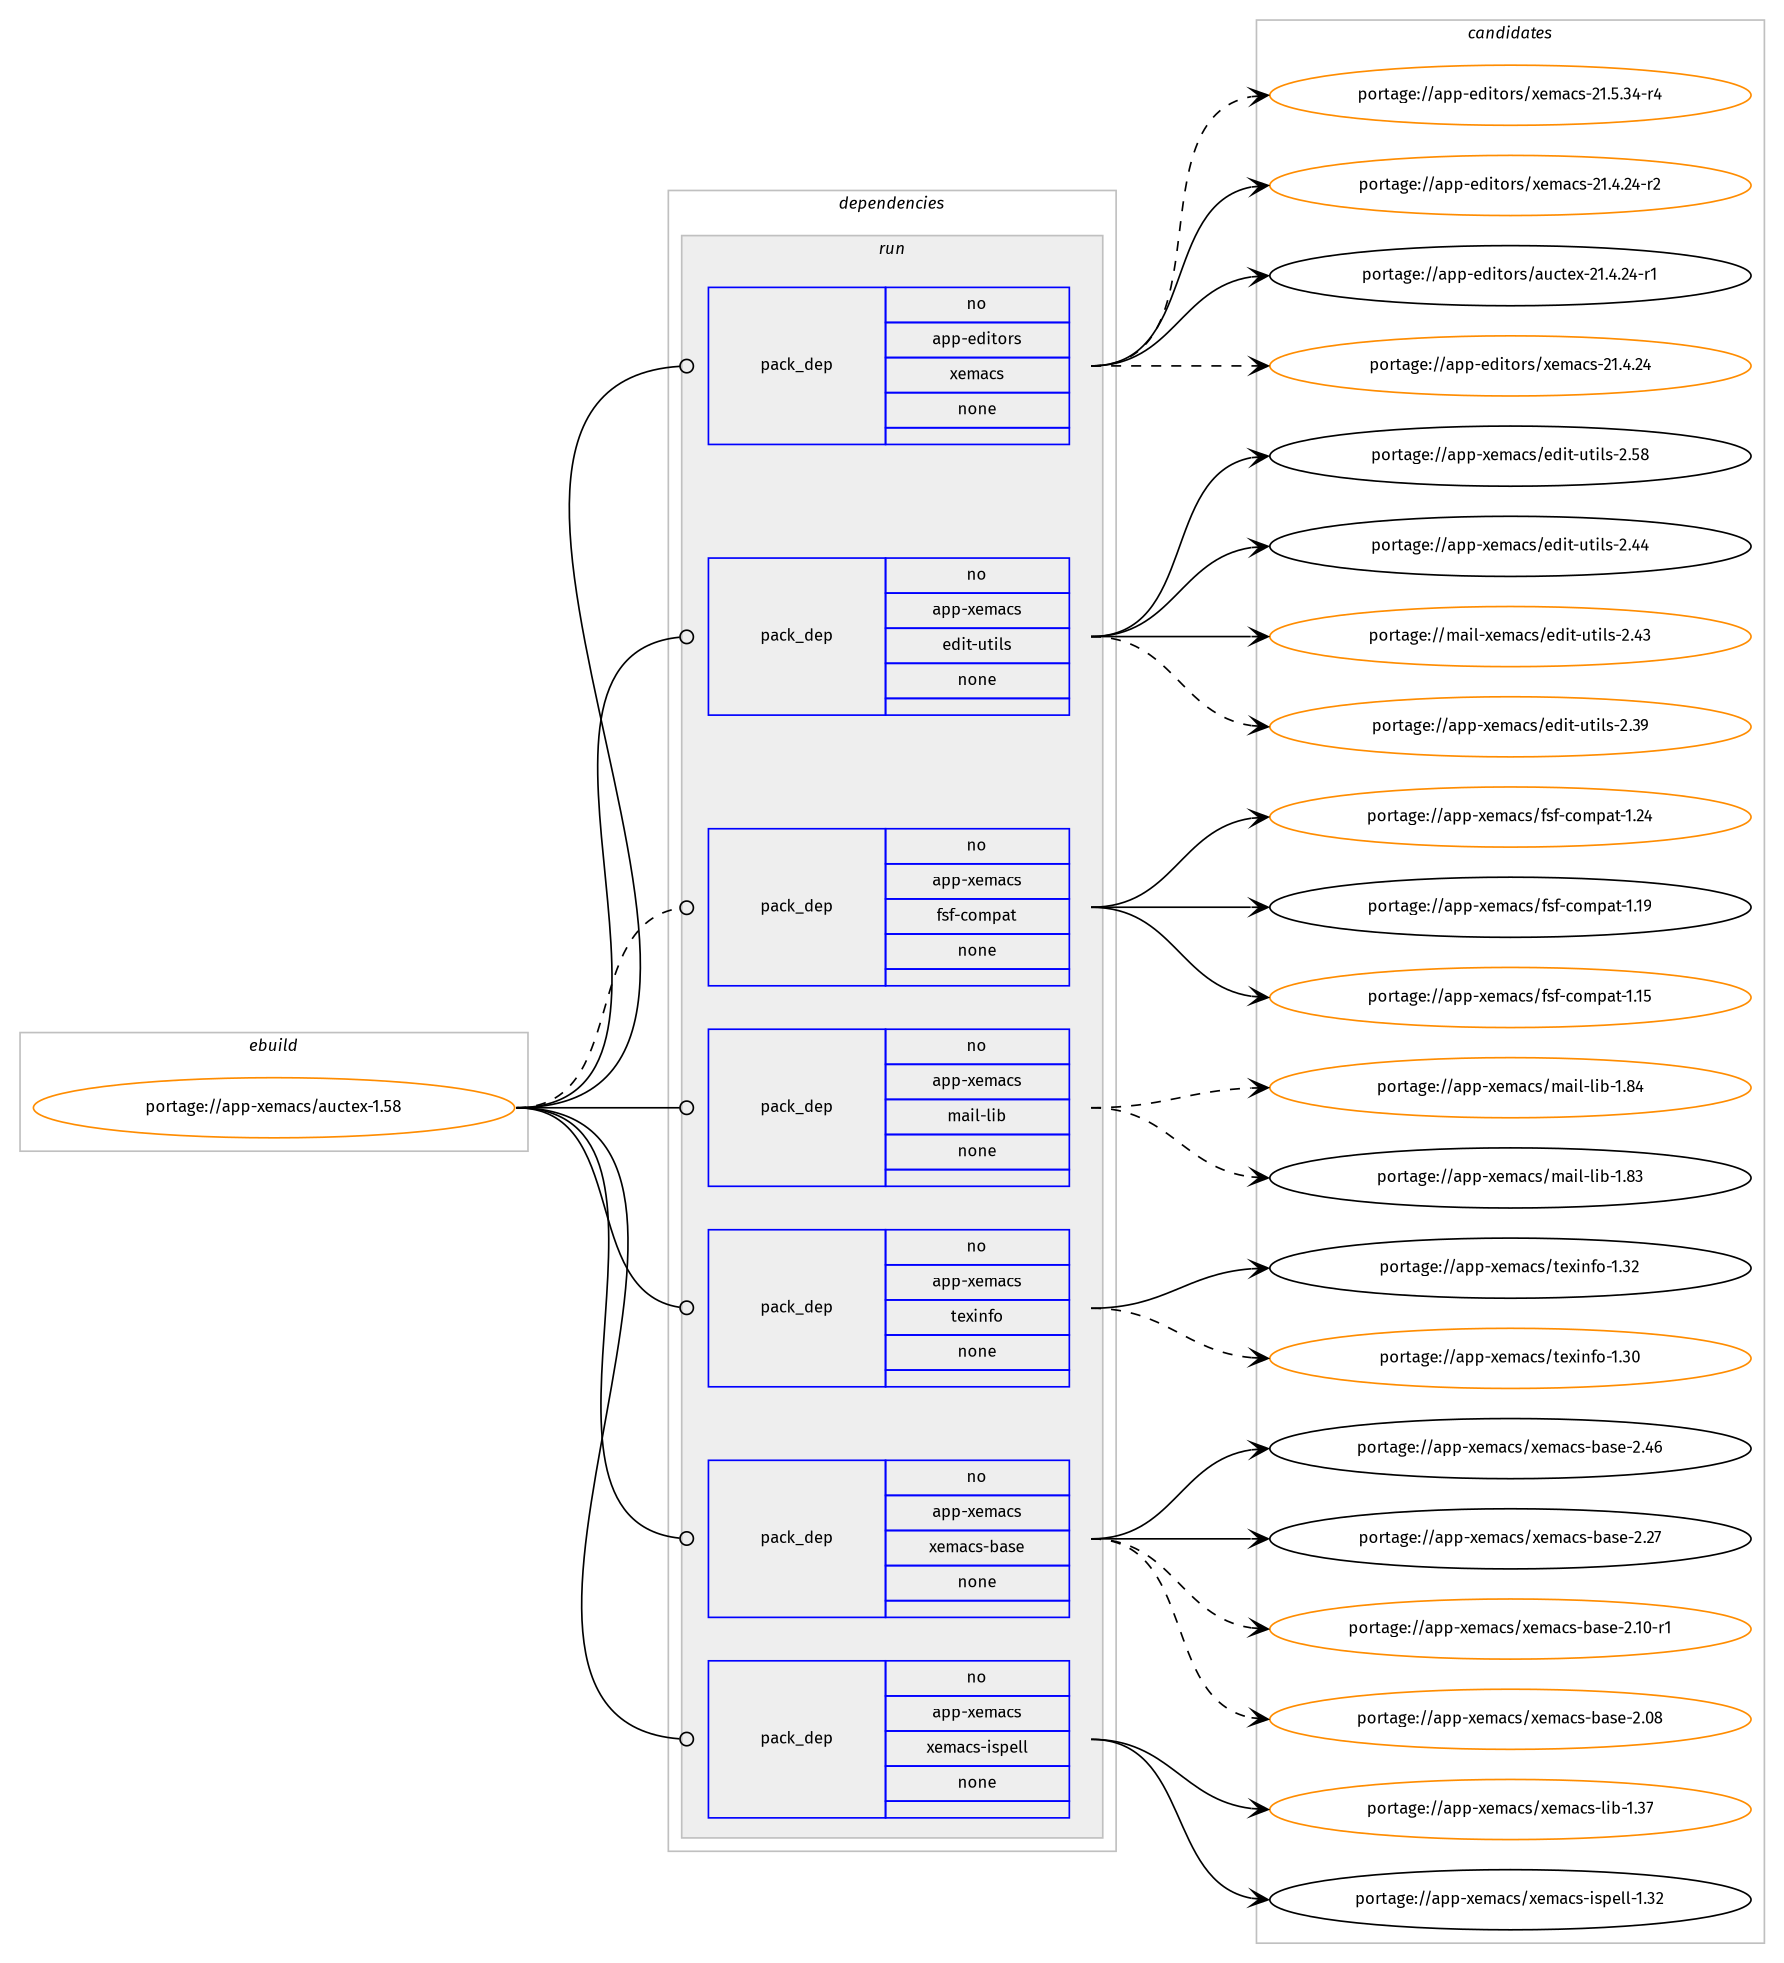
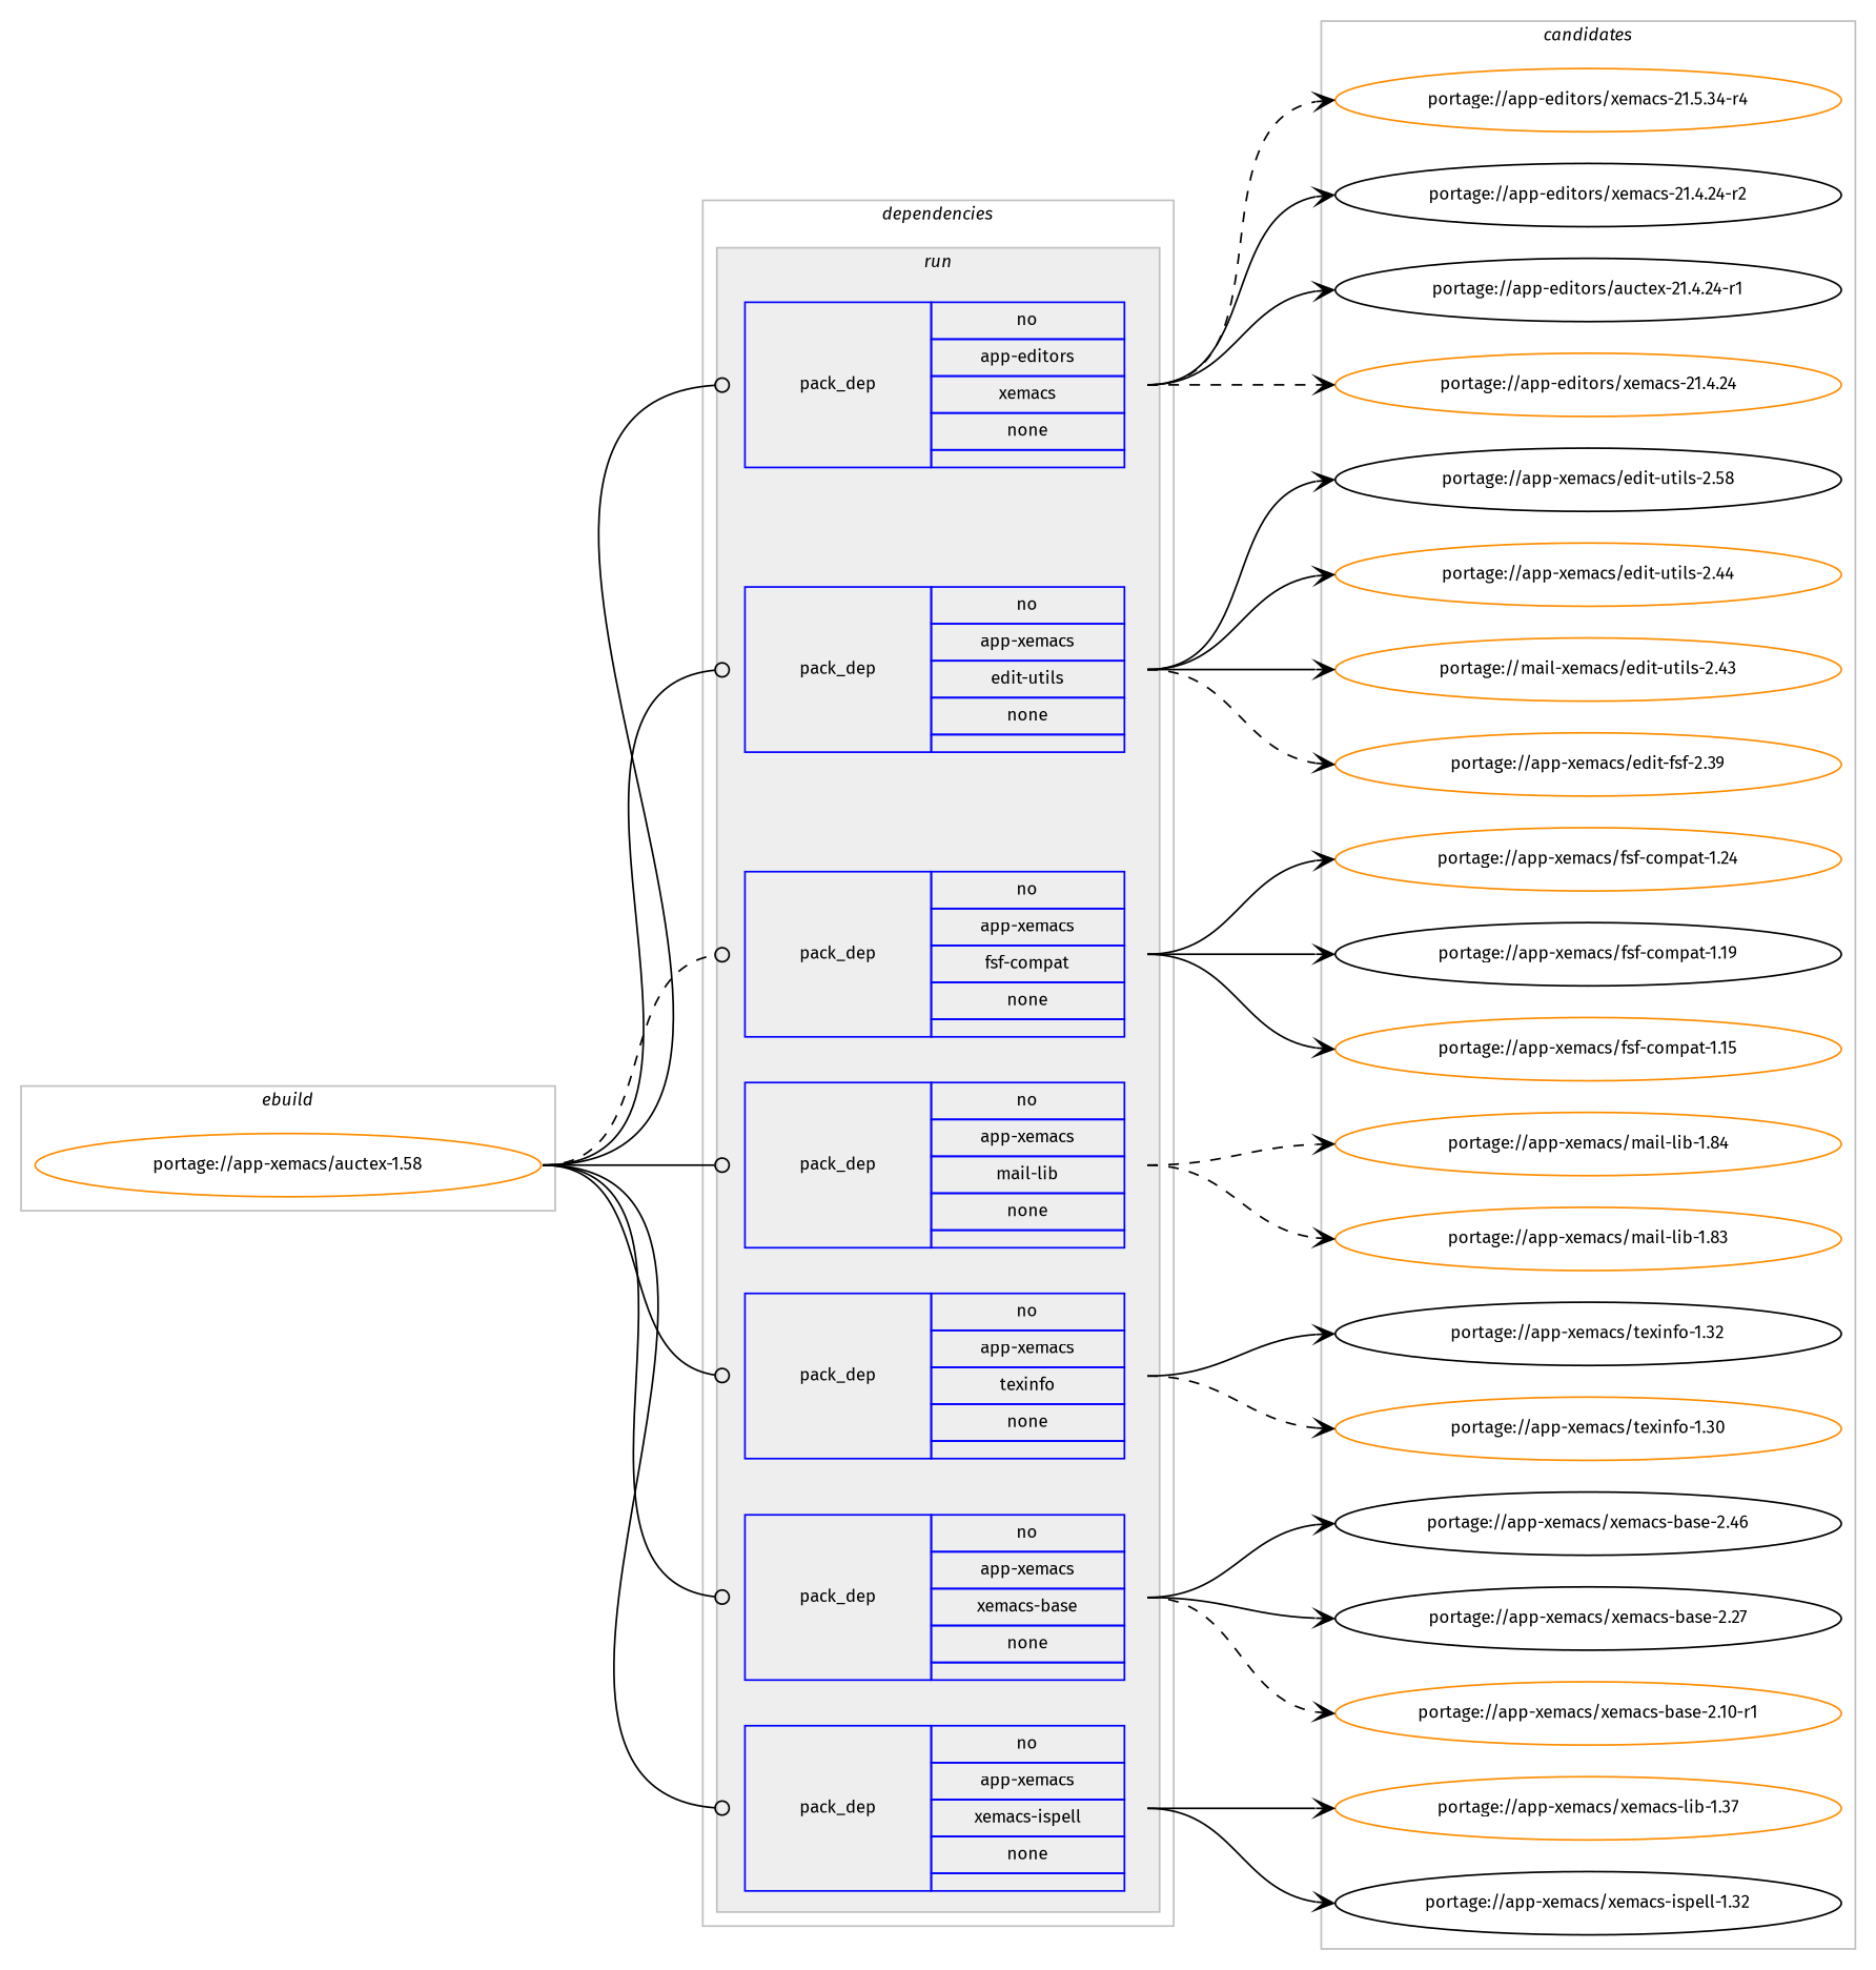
  digraph {
    compound=true
    concentrate=true
    fontname="Fira Sans"
    fontsize=10
    newrank=true
    rankdir=LR
    ranksep=1.5
    node [color=darkorange fontname="Fira Sans" fontsize=10]
    edge [arrowhead=vee fontname="Fira Sans" headport=w style=solid tailport=e weight=100]
    n1 [label="portage://app-xemacs/auctex-1.58" width=4]
    n2 [color=blue label=<<TABLE BORDER="0" CELLBORDER="1" CELLSPACING="0" CELLPADDING="4" WIDTH="220"><TR><TD ROWSPAN="6" CELLPADDING="30">pack_dep</TD></TR><TR><TD WIDTH="110">no</TD></TR><TR><TD>app-editors</TD></TR><TR><TD>xemacs</TD></TR><TR><TD>none</TD></TR><TR><TD></TD></TR></TABLE>> shape=none]
    n3 [color=blue label=<<TABLE BORDER="0" CELLBORDER="1" CELLSPACING="0" CELLPADDING="4" WIDTH="220"><TR><TD ROWSPAN="6" CELLPADDING="30">pack_dep</TD></TR><TR><TD WIDTH="110">no</TD></TR><TR><TD>app-xemacs</TD></TR><TR><TD>edit-utils</TD></TR><TR><TD>none</TD></TR><TR><TD></TD></TR></TABLE>> shape=none]
    n4 [color=blue label=<<TABLE BORDER="0" CELLBORDER="1" CELLSPACING="0" CELLPADDING="4" WIDTH="220"><TR><TD ROWSPAN="6" CELLPADDING="30">pack_dep</TD></TR><TR><TD WIDTH="110">no</TD></TR><TR><TD>app-xemacs</TD></TR><TR><TD>fsf-compat</TD></TR><TR><TD>none</TD></TR><TR><TD></TD></TR></TABLE>> shape=none]
    n5 [color=blue label=<<TABLE BORDER="0" CELLBORDER="1" CELLSPACING="0" CELLPADDING="4" WIDTH="220"><TR><TD ROWSPAN="6" CELLPADDING="30">pack_dep</TD></TR><TR><TD WIDTH="110">no</TD></TR><TR><TD>app-xemacs</TD></TR><TR><TD>mail-lib</TD></TR><TR><TD>none</TD></TR><TR><TD></TD></TR></TABLE>> shape=none]
    n6 [color=blue label=<<TABLE BORDER="0" CELLBORDER="1" CELLSPACING="0" CELLPADDING="4" WIDTH="220"><TR><TD ROWSPAN="6" CELLPADDING="30">pack_dep</TD></TR><TR><TD WIDTH="110">no</TD></TR><TR><TD>app-xemacs</TD></TR><TR><TD>texinfo</TD></TR><TR><TD>none</TD></TR><TR><TD></TD></TR></TABLE>> shape=none]
    n7 [color=blue label=<<TABLE BORDER="0" CELLBORDER="1" CELLSPACING="0" CELLPADDING="4" WIDTH="220"><TR><TD ROWSPAN="6" CELLPADDING="30">pack_dep</TD></TR><TR><TD WIDTH="110">no</TD></TR><TR><TD>app-xemacs</TD></TR><TR><TD>xemacs-base</TD></TR><TR><TD>none</TD></TR><TR><TD></TD></TR></TABLE>> shape=none]
    n8 [color=blue label=<<TABLE BORDER="0" CELLBORDER="1" CELLSPACING="0" CELLPADDING="4" WIDTH="220"><TR><TD ROWSPAN="6" CELLPADDING="30">pack_dep</TD></TR><TR><TD WIDTH="110">no</TD></TR><TR><TD>app-xemacs</TD></TR><TR><TD>xemacs-ispell</TD></TR><TR><TD>none</TD></TR><TR><TD></TD></TR></TABLE>> shape=none]
    n9 [label="portage://app-editors/xemacs-21.5.34-r4" width=4]
-   n10 [label="portage://app-editors/xemacs-21.4.24-r2" width=4]
+   n10 [color=black label="portage://app-editors/xemacs-21.4.24-r2" width=4]
    n11 [color=black label="portage://app-editors/auctex-21.4.24-r1" width=4]
    n12 [label="portage://app-editors/xemacs-21.4.24" width=4]
    n13 [color=black label="portage://app-xemacs/edit-utils-2.58" width=4]
-   n14 [color=black label="portage://app-xemacs/edit-utils-2.44" width=4]
+   n14 [label="portage://app-xemacs/edit-utils-2.44" width=4]
    n15 [label="portage://mail-xemacs/edit-utils-2.43" width=4]
-   n16 [label="portage://app-xemacs/edit-utils-2.39" width=4]
+   n16 [label="portage://app-xemacs/edit-fsf-2.39" width=4]
    n17 [label="portage://app-xemacs/fsf-compat-1.24" width=4]
    n18 [color=black label="portage://app-xemacs/fsf-compat-1.19" width=4]
    n19 [label="portage://app-xemacs/fsf-compat-1.15" width=4]
    n20 [label="portage://app-xemacs/mail-lib-1.84" width=4]
-   n21 [color=black label="portage://app-xemacs/mail-lib-1.83" width=4]
+   n21 [label="portage://app-xemacs/mail-lib-1.83" width=4]
    n22 [color=black label="portage://app-xemacs/texinfo-1.32" width=4]
    n23 [label="portage://app-xemacs/texinfo-1.30" width=4]
    n24 [color=black label="portage://app-xemacs/xemacs-base-2.46" width=4]
    n25 [color=black label="portage://app-xemacs/xemacs-base-2.27" width=4]
    n26 [label="portage://app-xemacs/xemacs-base-2.10-r1" width=4]
-   n27 [label="portage://app-xemacs/xemacs-base-2.08" width=4]
    n28 [label="portage://app-xemacs/xemacs-lib-1.37" width=4]
    n29 [color=black label="portage://app-xemacs/xemacs-ispell-1.32" width=4]
    subgraph cluster_1 {
      color=gray
      label=<<i>ebuild</i>>
      rank=same
      n1
    }
    subgraph cluster_2 {
      color=gray
      label=<<i>dependencies</i>>
      subgraph cluster_3 {
        color=gray
        fillcolor="#eeeeee"
        label=<<i>compile</i>>
        style=filled
      }
      subgraph cluster_4 {
        color=gray
        fillcolor="#eeeeee"
        label=<<i>compile and run</i>>
        style=filled
      }
      subgraph cluster_5 {
        color=gray
        fillcolor="#eeeeee"
        label=<<i>run</i>>
        style=filled
        subgraph sub_6 {
          color=gray
          fillcolor="#eeeeee"
          label=<<i>run</i>>
          style=filled
          n2
        }
        subgraph sub_7 {
          color=gray
          fillcolor="#eeeeee"
          label=<<i>run</i>>
          style=filled
          n3
        }
        subgraph sub_8 {
          color=gray
          fillcolor="#eeeeee"
          label=<<i>run</i>>
          style=filled
          n4
        }
        subgraph sub_9 {
          color=gray
          fillcolor="#eeeeee"
          label=<<i>run</i>>
          style=filled
          n5
        }
        subgraph sub_10 {
          color=gray
          fillcolor="#eeeeee"
          label=<<i>run</i>>
          style=filled
          n6
        }
        subgraph sub_11 {
          color=gray
          fillcolor="#eeeeee"
          label=<<i>run</i>>
          style=filled
          n7
        }
        subgraph sub_12 {
          color=gray
          fillcolor="#eeeeee"
          label=<<i>run</i>>
          style=filled
          n8
        }
      }
    }
    subgraph cluster_13 {
      color=gray
      label=<<i>candidates</i>>
      rank=same
      subgraph sub_14 {
        color=black
        label=<<i>candidates</i>>
        nodesep=1
        rank=same
        n9
        n10
        n11
        n12
      }
      subgraph sub_15 {
        color=black
        label=<<i>candidates</i>>
        nodesep=1
        rank=same
        n13
        n14
        n15
        n16
      }
      subgraph sub_16 {
        color=black
        label=<<i>candidates</i>>
        nodesep=1
        rank=same
        n17
        n18
        n19
      }
      subgraph sub_17 {
        color=black
        label=<<i>candidates</i>>
        nodesep=1
        rank=same
        n20
        n21
      }
      subgraph sub_18 {
        color=black
        label=<<i>candidates</i>>
        nodesep=1
        rank=same
        n22
        n23
      }
      subgraph sub_19 {
        color=black
        label=<<i>candidates</i>>
        nodesep=1
        rank=same
        n24
        n25
        n26
-       n27
      }
      subgraph sub_20 {
        color=black
        label=<<i>candidates</i>>
        nodesep=1
        rank=same
        n28
        n29
      }
    }
    n1 -> n2 [arrowhead=odot weight=20]
    n1 -> n3 [arrowhead=odot weight=20]
    n1 -> n4 [arrowhead=odot style=dashed weight=20]
    n1 -> n5 [arrowhead=odot weight=20]
    n1 -> n6 [arrowhead=odot weight=20]
    n1 -> n7 [arrowhead=odot weight=20]
    n1 -> n8 [arrowhead=odot weight=20]
    n2 -> n9 [style=dashed]
    n2 -> n10
    n2 -> n11
    n2 -> n12 [style=dashed]
    n3 -> n13
    n3 -> n14
    n3 -> n15
    n3 -> n16 [style=dashed]
    n4 -> n17
    n4 -> n18
    n4 -> n19
    n5 -> n20 [style=dashed]
    n5 -> n21 [style=dashed]
    n6 -> n22
    n6 -> n23 [style=dashed]
    n7 -> n24
    n7 -> n25
    n7 -> n26 [style=dashed]
-   n7 -> n27 [style=dashed]
    n8 -> n28
    n8 -> n29
  }
